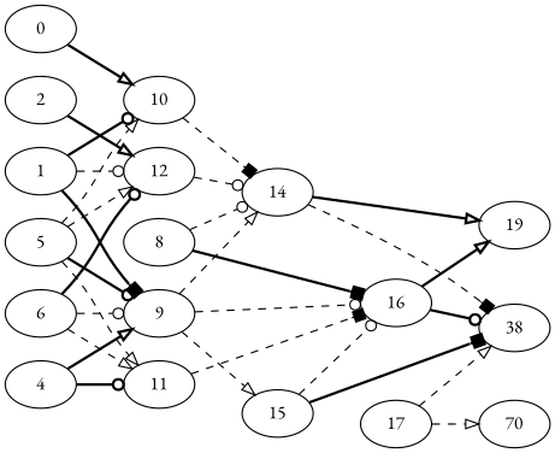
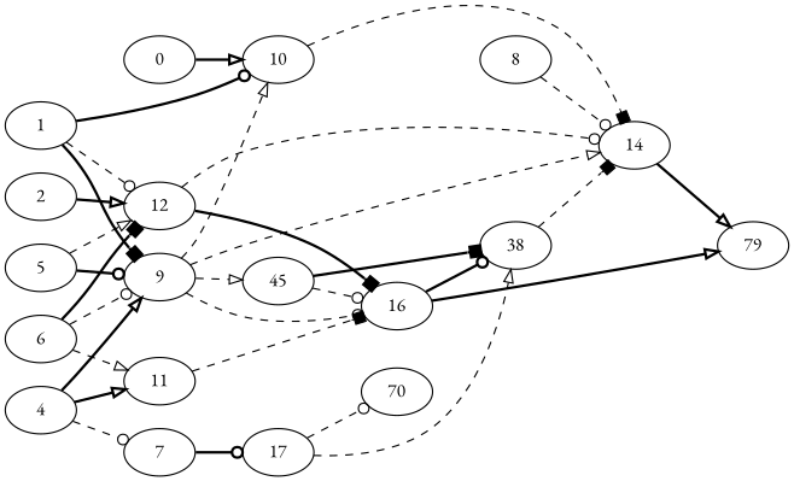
  digraph {
    fontname="EB Garamond"
    rankdir=LR
    node [alpha=0.05 fontname="EB Garamond"]
    edge [arrowhead=odot fontname="EB Garamond" style=dashed]
    1 [alpha=0.20 expect_size=20224000]
    9 [alpha=0.17 expect_size=26618880]
    10 [alpha=0.02 expect_size=40883200]
    12 [alpha=0.01 expect_size=14351360]
    14 [alpha=0.13 expect_size=36764672]
-   15 [alpha=0.07 expect_size=17598464]
+   15 [alpha=0.07 expect_size=17598464 label=45]
    16 [alpha=0.07 expect_size=13998080]
    n8 [alpha=0.06 expect_size=12665856 label=38]
-   19 [alpha=0.01 expect_size=20159488]
+   19 [alpha=0.01 expect_size=20159488 label=79]
    2 [expect_size=14753792]
    n11 [expect_size=13305856 label=0]
    4 [alpha=0.12 expect_size=15745024]
+   7 [expect_size=6678528]
    11 [alpha=0.06 expect_size=14658560]
    17 [alpha=0.12 expect_size=48045056]
    n16 [alpha=0.02 expect_size=12527616 label=70]
    5 [alpha=0.18 expect_size=18770944]
    8 [alpha=0.03 expect_size=46120960]
    6 [alpha=0.14 expect_size=28379136]
    1 -> 9 [arrowhead=box style=bold]
    1 -> 10 [style=bold]
    1 -> 12
    9 -> 14 [arrowhead=onormal]
    9 -> 15 [arrowhead=onormal]
    9 -> 16
    10 -> 14 [arrowhead=box]
    12 -> 14
-   8 -> 16 [arrowhead=box style=bold]
-   14 -> n8 [arrowhead=box]
+   12 -> 16 [arrowhead=box style=bold]
+   n8 -> 14 [arrowhead=box]
    14 -> 19 [arrowhead=onormal style=bold]
    15 -> 16
    15 -> n8 [arrowhead=box style=bold]
    16 -> n8 [style=bold]
    16 -> 19 [arrowhead=onormal style=bold]
    2 -> 12 [arrowhead=onormal style=bold]
    n11 -> 10 [arrowhead=onormal style=bold]
    4 -> 9 [arrowhead=onormal style=bold]
-   4 -> 11 [style=bold]
+   4 -> 7
+   4 -> 11 [arrowhead=onormal style=bold]
+   7 -> 17 [style=bold]
    11 -> 16 [arrowhead=box]
    17 -> n8 [arrowhead=onormal]
-   17 -> n16 [arrowhead=onormal]
+   17 -> n16
    5 -> 9 [style=bold]
-   5 -> 10 [arrowhead=onormal]
+   9 -> 10 [arrowhead=onormal]
    5 -> 12 [arrowhead=onormal]
-   5 -> 11 [arrowhead=onormal]
    8 -> 14
    6 -> 9
-   6 -> 12 [style=bold]
+   6 -> 12 [arrowhead=box style=bold]
    6 -> 11 [arrowhead=onormal]
  }
